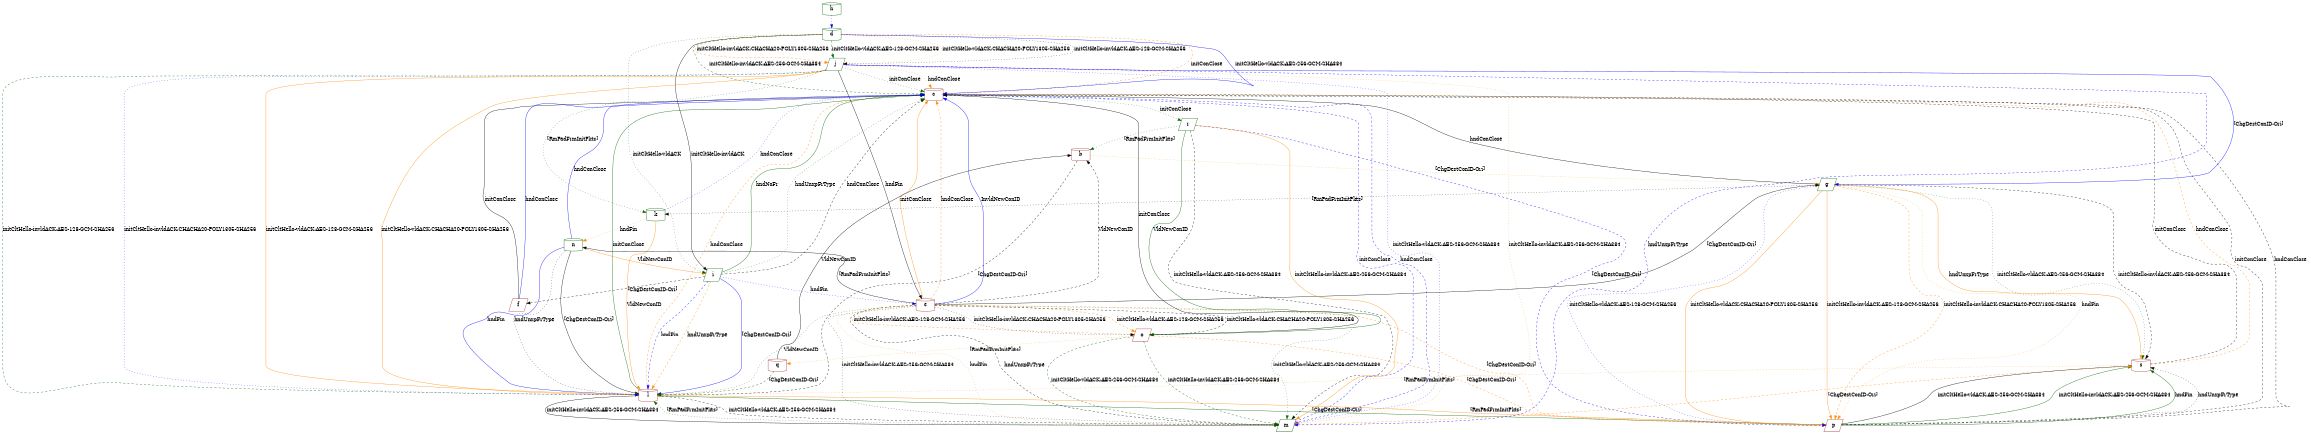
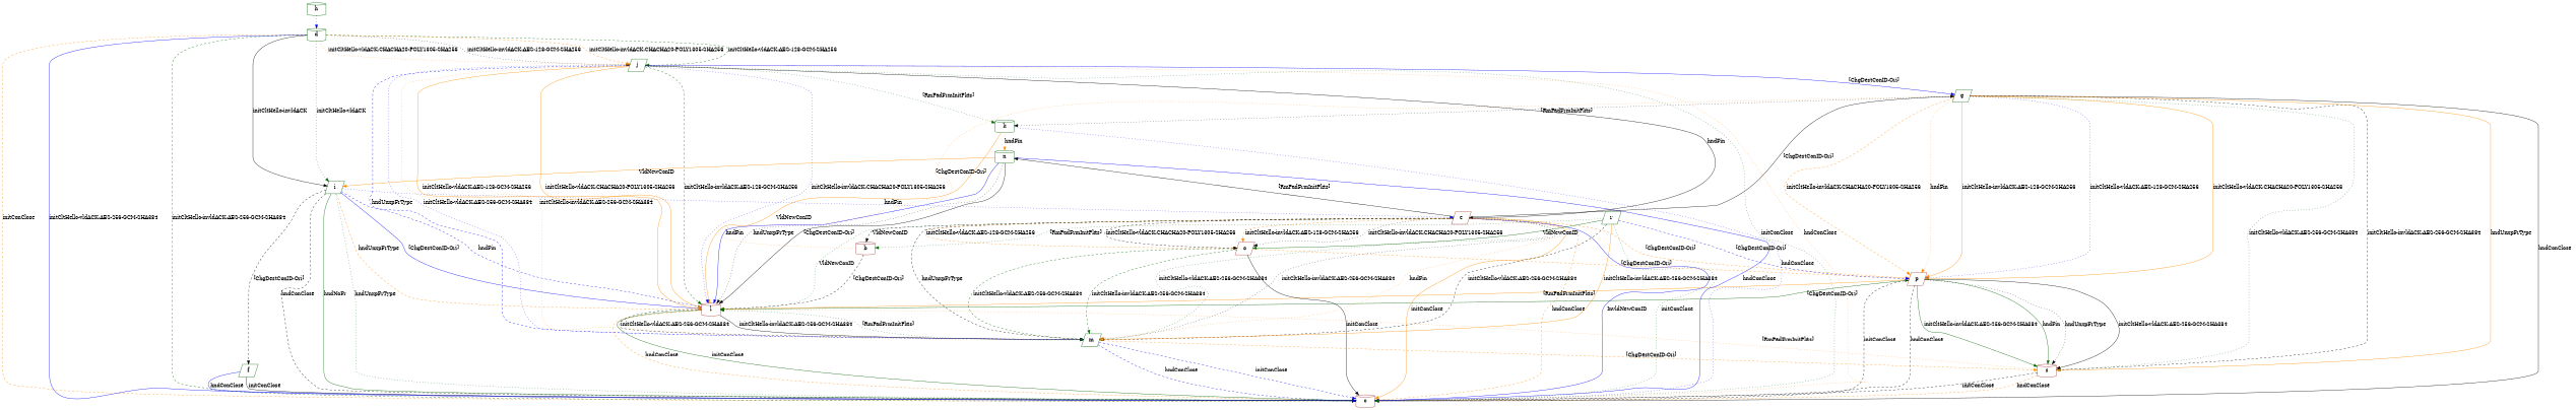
  digraph {
    node [color=brown shape=cylinder]
    edge [color=darkorange style=dashed]
    c
    b
    g [color=darkgreen shape=parallelogram]
    l
    p [shape=parallelogram]
    k [color=darkgreen]
    s
    m [color=darkgreen shape=parallelogram]
    n [color=darkgreen]
    d [color=darkgreen]
    i [color=darkgreen shape=parallelogram]
    j [color=darkgreen shape=parallelogram]
-   e
-   f [shape=parallelogram]
+   e [shape=parallelogram]
+   f [color=darkgreen shape=parallelogram]
    o [shape=parallelogram]
-   q
    r [color=darkgreen shape=parallelogram]
    h [color=darkgreen]
    b -> g [label="[ChgDestConID-Ori] " style=dotted]
    b -> l [color=black label="[ChgDestConID-Ori] "]
    g -> c [color=black label="hndConClose " style=solid]
    g -> p [color=blue label="initCltHello-vldACK:AES-128-GCM-SHA256 " style=dotted]
    g -> p [label="initCltHello-vldACK:CHACHA20-POLY1305-SHA256 " style=solid]
    g -> p [label="initCltHello-invldACK:AES-128-GCM-SHA256 " style=solid]
    g -> p [label="initCltHello-invldACK:CHACHA20-POLY1305-SHA256 "]
    g -> p [label="hndFin " style=dotted]
    g -> k [color=black label="[RmPadFrmInitPkts] " style=dotted]
    g -> s [color=darkgreen label="initCltHello-vldACK:AES-256-GCM-SHA384 " style=dotted]
    g -> s [color=black label="initCltHello-invldACK:AES-256-GCM-SHA384 "]
    g -> s [label="hndUnxpFrType " style=solid]
    l -> c [color=darkgreen label="initConClose " style=solid]
    l -> c [label="hndConClose "]
    l -> p [color=darkgreen label="[ChgDestConID-Ori] " style=solid]
    l -> m [color=black label="initCltHello-vldACK:AES-256-GCM-SHA384 "]
    l -> m [color=black label="initCltHello-invldACK:AES-256-GCM-SHA384 " style=solid]
    p -> c [color=black label="initConClose "]
    p -> c [color=black label="hndConClose "]
    p -> l [label="[RmPadFrmInitPkts] " style=solid]
    p -> s [color=black label="initCltHello-vldACK:AES-256-GCM-SHA384 " style=solid]
    p -> s [color=darkgreen label="initCltHello-invldACK:AES-256-GCM-SHA384 " style=solid]
    p -> s [color=darkgreen label="hndFin " style=solid]
    p -> s [color=black label="hndUnxpFrType " style=dotted]
    k -> c [color=blue label="hndConClose " style=dotted]
    k -> l [label="VldNewConID " style=solid]
    k -> n [label="hndFin " style=dotted]
    s -> c [color=black label="initConClose "]
    s -> c [label="hndConClose "]
    s -> l [label="[RmPadFrmInitPkts] " style=dotted]
    m -> c [color=blue label="initConClose "]
    m -> c [color=blue label="hndConClose "]
    m -> l [color=darkgreen label="[RmPadFrmInitPkts] " style=dotted]
    m -> s [label="[ChgDestConID-Ori] "]
    n -> c [color=blue label="hndConClose " style=solid]
    n -> l [color=blue label="hndFin " style=solid]
    n -> l [color=black label="hndUnxpFrType " style=dotted]
    n -> l [color=black label="[ChgDestConID-Ori] " style=solid]
    n -> i [label="VldNewConID " style=solid]
    d -> c [label="initConClose "]
    d -> c [color=blue label="initCltHello-vldACK:AES-256-GCM-SHA384 " style=solid]
    d -> c [color=darkgreen label="initCltHello-invldACK:AES-256-GCM-SHA384 "]
    d -> i [color=darkgreen label="initCltHello-vldACK " style=dotted]
    d -> i [color=black label="initCltHello-invldACK " style=solid]
    d -> j [color=darkgreen label="initCltHello-vldACK:AES-128-GCM-SHA256 "]
    d -> j [label="initCltHello-vldACK:CHACHA20-POLY1305-SHA256 " style=dotted]
    d -> j [color=black label="initCltHello-invldACK:AES-128-GCM-SHA256 " style=dotted]
    d -> j [label="initCltHello-invldACK:CHACHA20-POLY1305-SHA256 "]
    i -> c [color=black label="hndConClose "]
    i -> c [color=darkgreen label="hndNoFr " style=solid]
    i -> c [color=darkgreen label="hndUnxpFrType " style=dotted]
    i -> l [color=blue label="hndFin "]
    i -> l [label="hndUnxpFrType "]
    i -> l [color=blue label="[ChgDestConID-Ori] " style=solid]
    i -> e [color=blue label="hndFin " style=dotted]
    i -> f [color=black label="[ChgDestConID-Ori] "]
    j -> c [color=darkgreen label="initConClose " style=dotted]
    j -> c [label="hndConClose " style=dotted]
    j -> g [color=blue label="[ChgDestConID-Ori] " style=solid]
    j -> l [label="initCltHello-vldACK:AES-128-GCM-SHA256 " style=solid]
    j -> l [label="initCltHello-vldACK:CHACHA20-POLY1305-SHA256 " style=solid]
    j -> l [color=darkgreen label="initCltHello-invldACK:AES-128-GCM-SHA256 "]
    j -> l [color=blue label="initCltHello-invldACK:CHACHA20-POLY1305-SHA256 " style=dotted]
    j -> k [color=darkgreen label="[RmPadFrmInitPkts] " style=dotted]
    j -> m [color=blue label="initCltHello-vldACK:AES-256-GCM-SHA384 " style=dotted]
    j -> m [label="initCltHello-invldACK:AES-256-GCM-SHA384 " style=dotted]
    j -> m [color=blue label="hndUnxpFrType "]
    j -> e [color=black label="hndFin " style=solid]
    e -> c [label="initConClose " style=solid]
    e -> c [label="hndConClose "]
    e -> c [color=blue label="InvldNewConID " style=solid]
    e -> b [color=black label="VldNewConID "]
    e -> g [color=black label="[ChgDestConID-Ori] " style=solid]
    e -> l [color=darkgreen label="VldNewConID " style=dotted]
    e -> p [label="[ChgDestConID-Ori] "]
    e -> m [color=darkgreen label="initCltHello-vldACK:AES-256-GCM-SHA384 " style=dotted]
    e -> m [color=black label="initCltHello-invldACK:AES-256-GCM-SHA384 " style=dotted]
    e -> m [label="hndFin " style=dotted]
    e -> m [color=black label="hndUnxpFrType "]
    e -> n [color=black label="[RmPadFrmInitPkts] " style=solid]
    e -> o [label="initCltHello-vldACK:AES-128-GCM-SHA256 "]
    e -> o [color=black label="initCltHello-vldACK:CHACHA20-POLY1305-SHA256 "]
    e -> o [label="initCltHello-invldACK:AES-128-GCM-SHA256 "]
    e -> o [color=black label="initCltHello-invldACK:CHACHA20-POLY1305-SHA256 " style=dotted]
    f -> c [color=black label="initConClose " style=solid]
    f -> c [color=blue label="hndConClose " style=solid]
    o -> c [color=black label="initConClose " style=solid]
    o -> p [label="[ChgDestConID-Ori] "]
    o -> m [color=darkgreen label="initCltHello-vldACK:AES-256-GCM-SHA384 "]
    o -> m [color=darkgreen label="initCltHello-invldACK:AES-256-GCM-SHA384 "]
-   o -> q [label="[RmPadFrmInitPkts] " style=dotted]
-   q -> b [color=black label="VldNewConID " style=solid]
-   q -> l [color=darkgreen label="[ChgDestConID-Ori] "]
-   c -> r [color=darkgreen label="initConClose " style=dotted]
+   r -> c [color=darkgreen label="initConClose " style=dotted]
    r -> b [color=darkgreen label="[RmPadFrmInitPkts] " style=dotted]
    r -> p [color=blue label="[ChgDestConID-Ori] "]
    r -> m [color=black label="initCltHello-vldACK:AES-256-GCM-SHA384 "]
    r -> m [label="initCltHello-invldACK:AES-256-GCM-SHA384 " style=solid]
    r -> o [color=darkgreen label="VldNewConID " style=solid]
    h -> d [color=blue style=dotted]
  }
